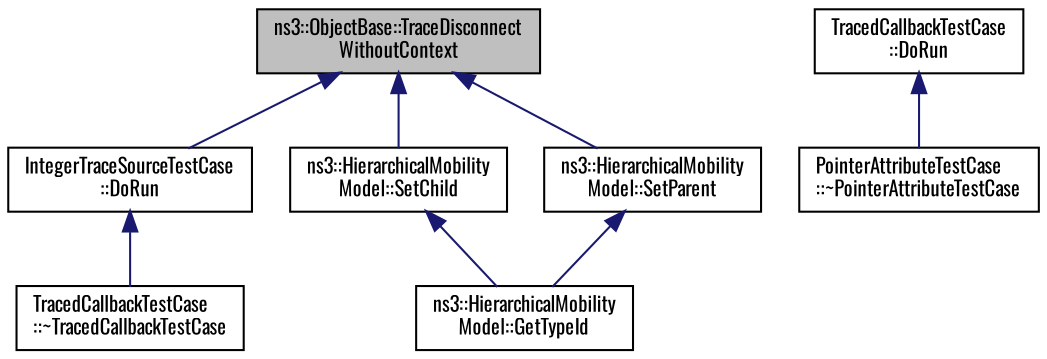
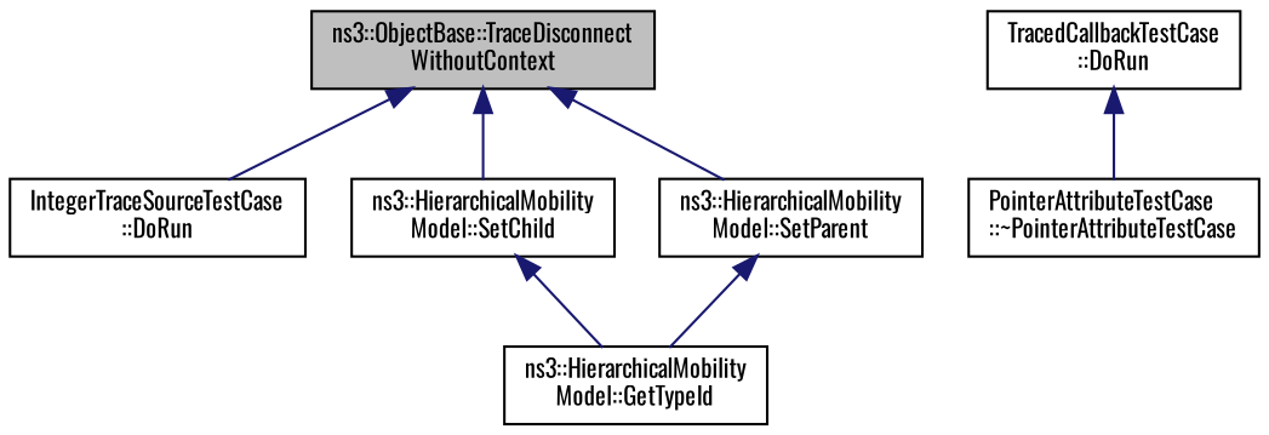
  digraph {
    fontname=Oswald
    rankdir=TB
    node [color=black fillcolor=white fontname=Oswald fontsize=10 shape=record style=filled]
    edge [color=midnightblue dir=back fontname=Oswald fontsize=10 labelfontname=Helvetica labelfontsize=10 style=solid]
    n1 [fillcolor=grey75 fontcolor=black height=0.2 label="ns3::ObjectBase::TraceDisconnect\lWithoutContext" width=0.4]
    n2 [height=0.2 label="IntegerTraceSourceTestCase\l::DoRun" width=0.4]
    n3 [height=0.2 label="ns3::HierarchicalMobility\lModel::SetChild" width=0.4]
    n4 [height=0.2 label="ns3::HierarchicalMobility\lModel::SetParent" width=0.4]
-   n5 [height=0.2 label="TracedCallbackTestCase\l::~TracedCallbackTestCase" width=0.4]
    n6 [height=0.2 label="TracedCallbackTestCase\l::DoRun" width=0.4]
    n7 [height=0.2 label="PointerAttributeTestCase\l::~PointerAttributeTestCase" width=0.4]
    n8 [height=0.2 label="ns3::HierarchicalMobility\lModel::GetTypeId" width=0.4]
    n1 -> n2
    n1 -> n3
    n1 -> n4
-   n2 -> n5
    n3 -> n8
    n4 -> n8
    n6 -> n7
  }
